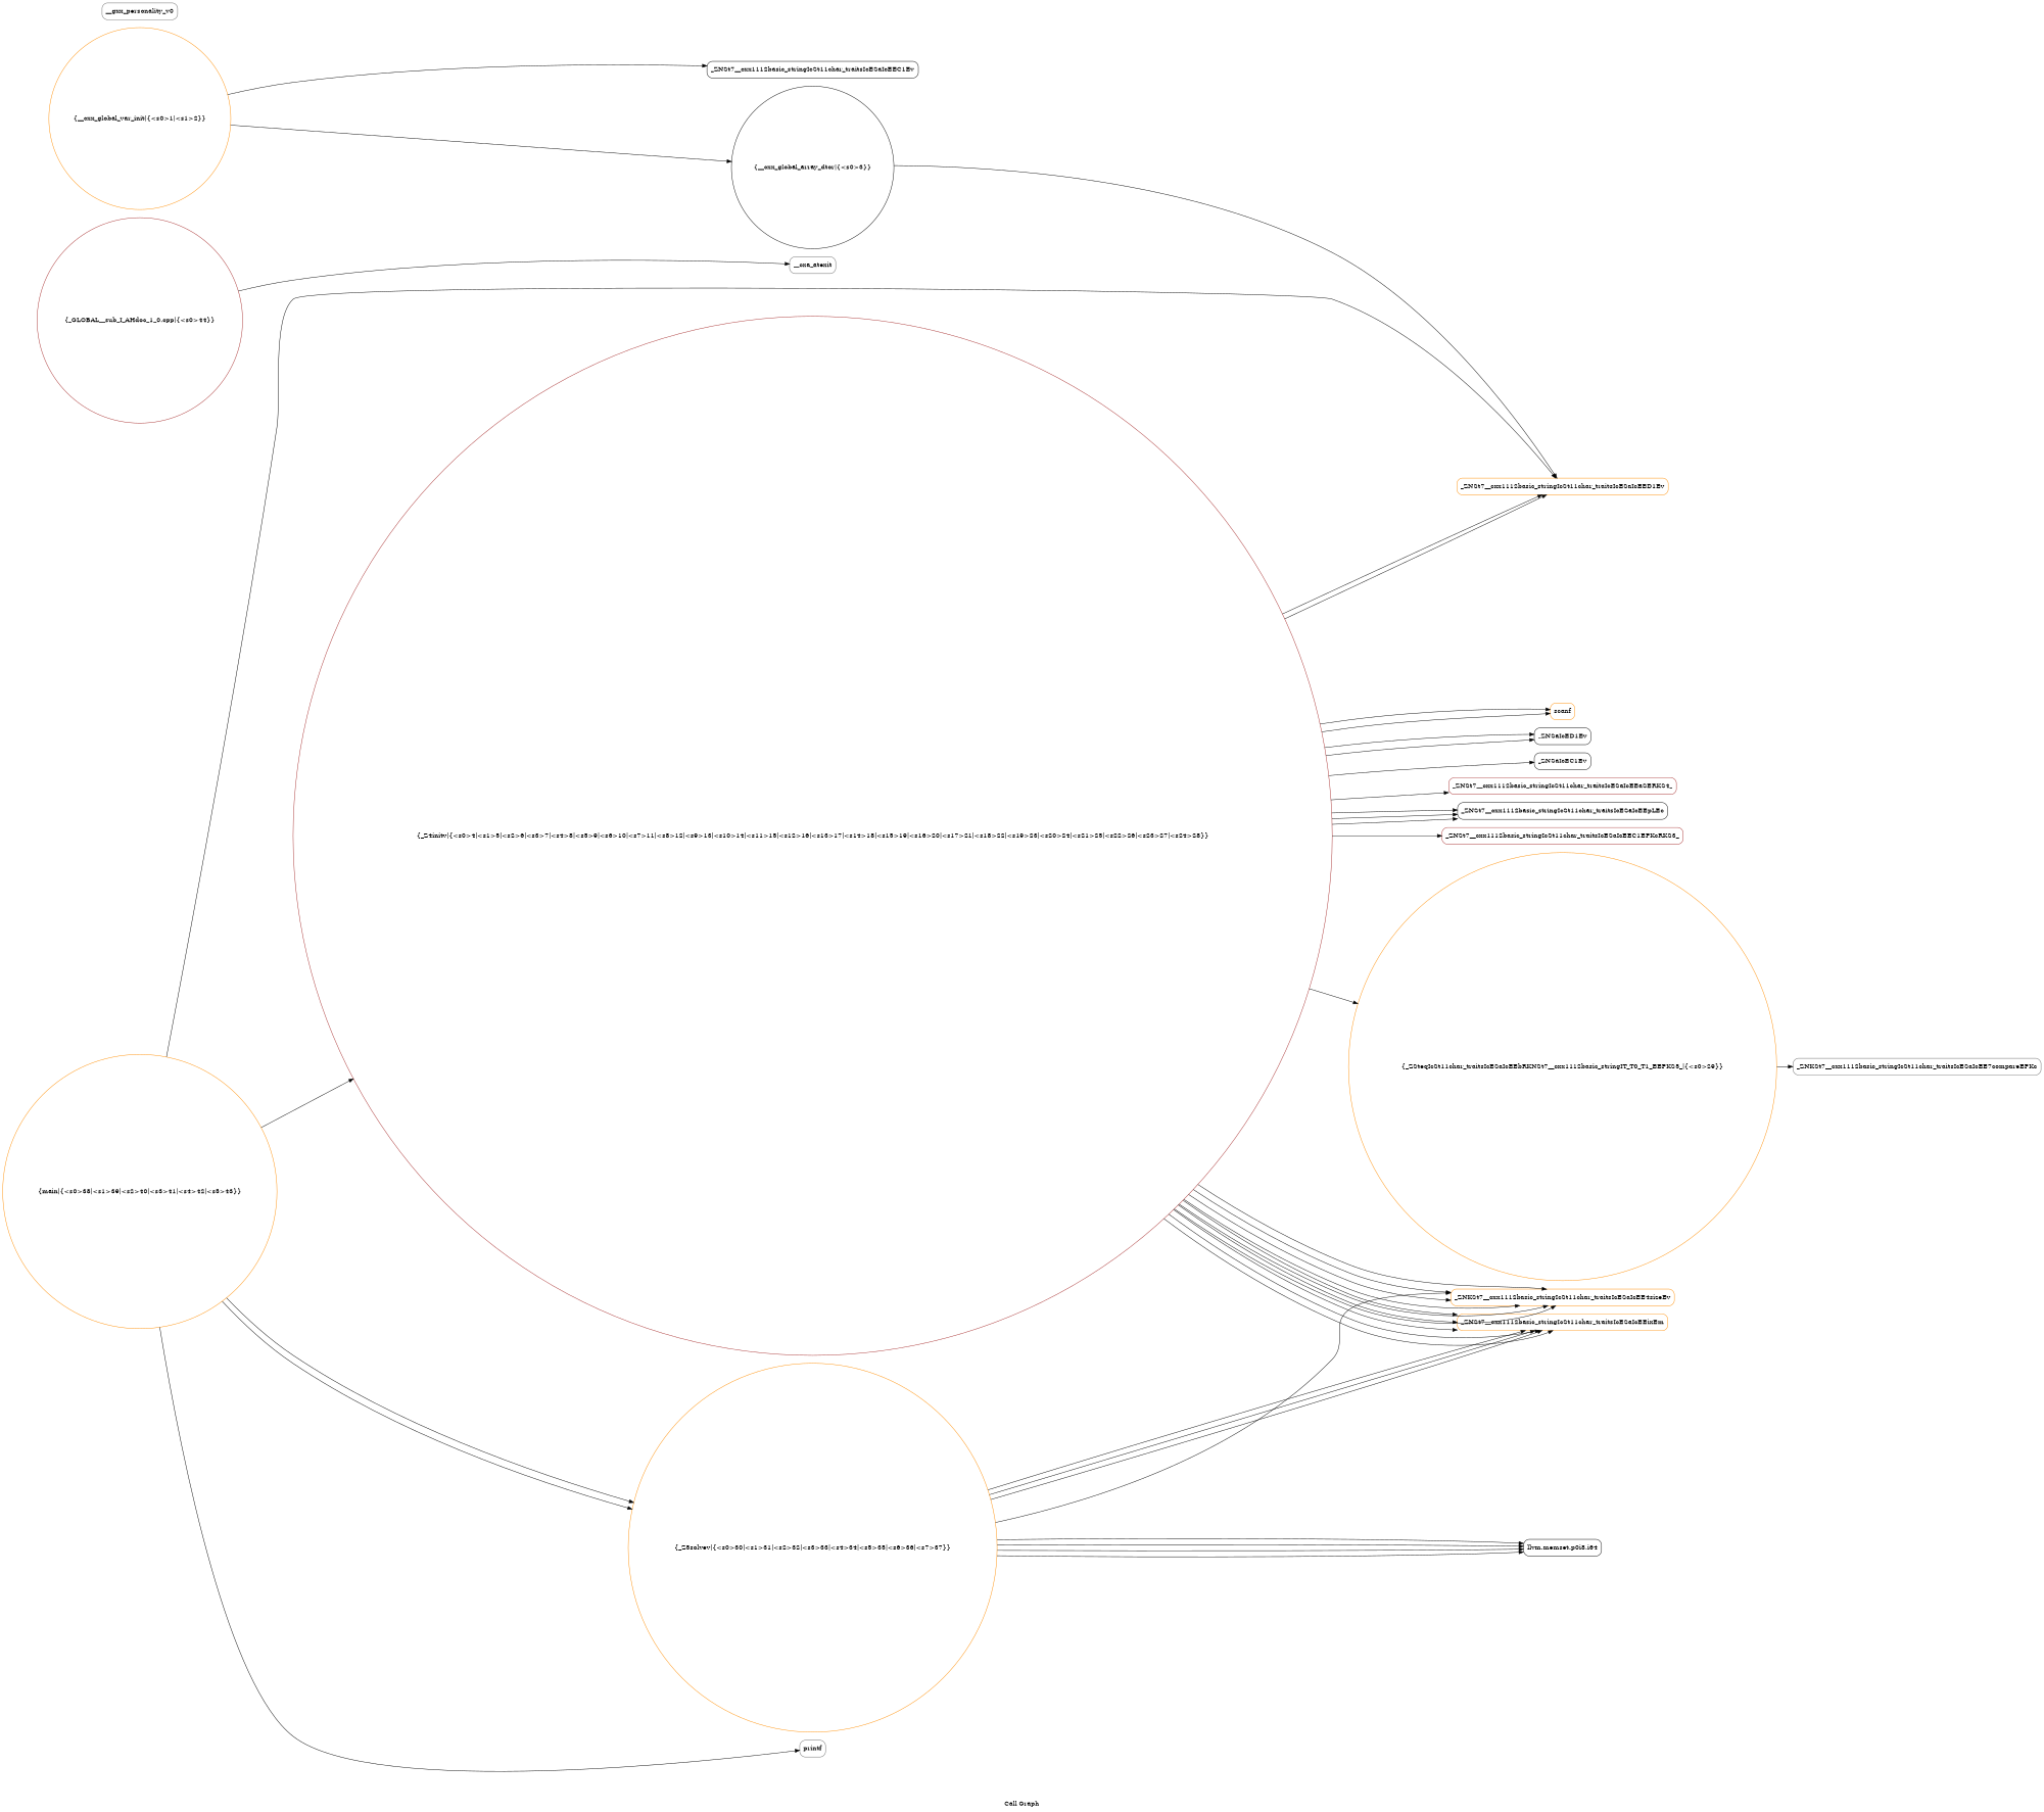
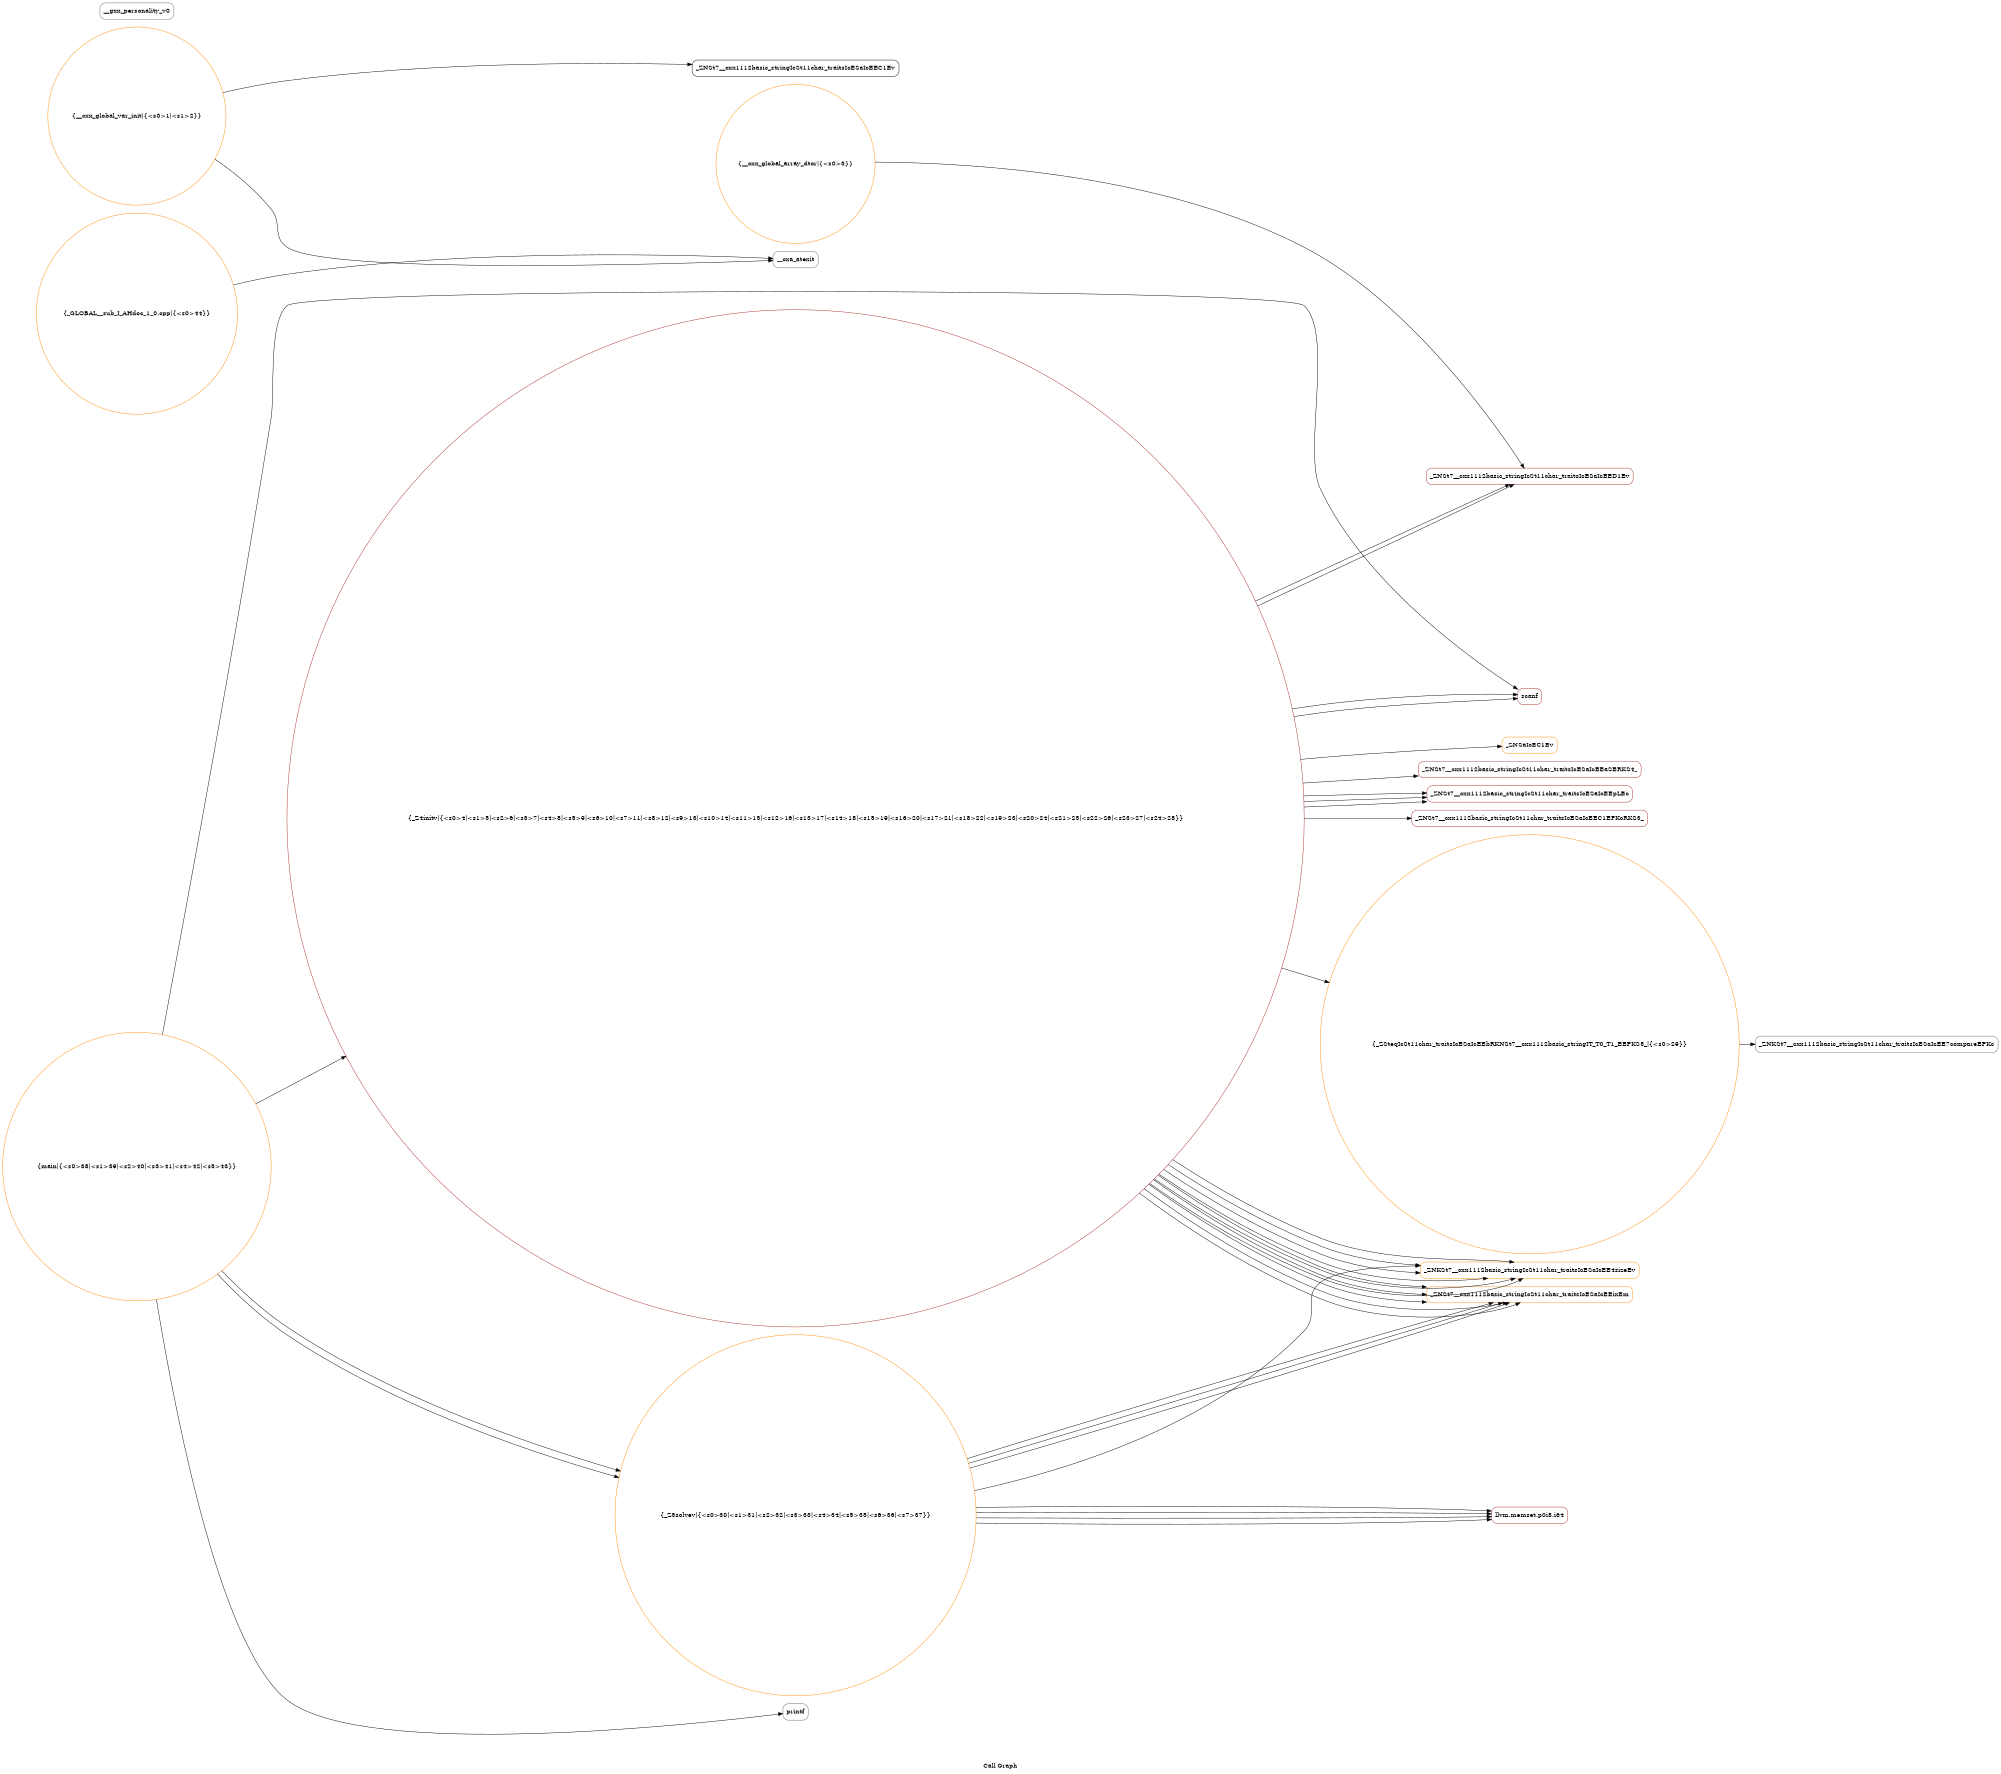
  digraph {
    label="Call Graph"
    rankdir=LR
    node [color=darkorange shape=Mrecord]
    edge [color=black tailport=s0]
    n1 [label="{__cxx_global_var_init|{<s0>1|<s1>2}}" shape=circle]
    n2 [color=black label="{_ZNSt7__cxx1112basic_stringIcSt11char_traitsIcESaIcEEC1Ev}"]
    n3 [color=gray40 label="{__cxa_atexit}"]
    n4 [color=gray40 label="{__gxx_personality_v0}"]
    n5 [color=gray40 label="{printf}"]
-   n6 [color=black label="{__cxx_global_array_dtor|{<s0>3}}" shape=circle]
-   n7 [label="{_ZNSt7__cxx1112basic_stringIcSt11char_traitsIcESaIcEED1Ev}"]
+   n6 [label="{__cxx_global_array_dtor|{<s0>3}}" shape=circle]
+   n7 [color=brown label="{_ZNSt7__cxx1112basic_stringIcSt11char_traitsIcESaIcEED1Ev}"]
    n8 [label="{_ZNSt7__cxx1112basic_stringIcSt11char_traitsIcESaIcEEixEm}"]
    n9 [color=brown label="{_ZNSt7__cxx1112basic_stringIcSt11char_traitsIcESaIcEEaSERKS4_}"]
-   n10 [color=brown label="{_GLOBAL__sub_I_AHdoc_1_0.cpp|{<s0>44}}" shape=circle]
-   n11 [color=black label="{_ZNSt7__cxx1112basic_stringIcSt11char_traitsIcESaIcEEpLEc}"]
-   n12 [color=black label="{llvm.memset.p0i8.i64}"]
-   n13 [label="{scanf}"]
+   n10 [label="{_GLOBAL__sub_I_AHdoc_1_0.cpp|{<s0>44}}" shape=circle]
+   n11 [color=brown label="{_ZNSt7__cxx1112basic_stringIcSt11char_traitsIcESaIcEEpLEc}"]
+   n12 [color=brown label="{llvm.memset.p0i8.i64}"]
+   n13 [color=brown label="{scanf}"]
    n14 [color=brown label="{_ZNSt7__cxx1112basic_stringIcSt11char_traitsIcESaIcEEC1EPKcRKS3_}"]
    n15 [label="{_ZSteqIcSt11char_traitsIcESaIcEEbRKNSt7__cxx1112basic_stringIT_T0_T1_EEPKS5_|{<s0>29}}" shape=circle]
    n16 [color=gray40 label="{_ZNKSt7__cxx1112basic_stringIcSt11char_traitsIcESaIcEE7compareEPKc}"]
-   n17 [color=black label="{_ZNSaIcED1Ev}"]
    n18 [label="{_ZNKSt7__cxx1112basic_stringIcSt11char_traitsIcESaIcEE4sizeEv}"]
    n19 [label="{_Z5solvev|{<s0>30|<s1>31|<s2>32|<s3>33|<s4>34|<s5>35|<s6>36|<s7>37}}" shape=circle]
    n20 [color=brown label="{_Z4initv|{<s0>4|<s1>5|<s2>6|<s3>7|<s4>8|<s5>9|<s6>10|<s7>11|<s8>12|<s9>13|<s10>14|<s11>15|<s12>16|<s13>17|<s14>18|<s15>19|<s16>20|<s17>21|<s18>22|<s19>23|<s20>24|<s21>25|<s22>26|<s23>27|<s24>28}}" shape=circle]
-   n21 [color=black label="{_ZNSaIcEC1Ev}"]
+   n21 [label="{_ZNSaIcEC1Ev}"]
    n22 [label="{main|{<s0>38|<s1>39|<s2>40|<s3>41|<s4>42|<s5>43}}" shape=circle]
    n1 -> n2
-   n1 -> n6 [tailport=s1]
+   n1 -> n3 [tailport=s1]
    n6 -> n7
    n10 -> n3
    n15 -> n16
    n19 -> n8 [tailport=s3]
    n19 -> n8 [tailport=s4]
    n19 -> n8 [tailport=s5]
    n19 -> n12
    n19 -> n12 [tailport=s1]
    n19 -> n12 [tailport=s6]
    n19 -> n12 [tailport=s7]
    n19 -> n18 [tailport=s2]
    n20 -> n7 [tailport=s22]
    n20 -> n7 [tailport=s24]
    n20 -> n8 [tailport=s5]
    n20 -> n8 [tailport=s10]
    n20 -> n8 [tailport=s11]
    n20 -> n8 [tailport=s16]
    n20 -> n8 [tailport=s19]
    n20 -> n9 [tailport=s21]
    n20 -> n11 [tailport=s6]
    n20 -> n11 [tailport=s17]
    n20 -> n11 [tailport=s20]
    n20 -> n13
    n20 -> n13 [tailport=s1]
    n20 -> n14 [tailport=s14]
    n20 -> n15 [tailport=s3]
-   n20 -> n17 [tailport=s15]
-   n20 -> n17 [tailport=s23]
    n20 -> n18 [tailport=s4]
    n20 -> n18 [tailport=s7]
    n20 -> n18 [tailport=s8]
    n20 -> n18 [tailport=s9]
    n20 -> n18 [tailport=s12]
    n20 -> n18 [tailport=s18]
    n20 -> n21 [tailport=s13]
    n22 -> n5 [tailport=s4]
-   n22 -> n7 [tailport=s1]
+   n22 -> n13 [tailport=s1]
    n22 -> n19 [tailport=s3]
    n22 -> n19 [tailport=s5]
    n22 -> n20 [tailport=s2]
  }
